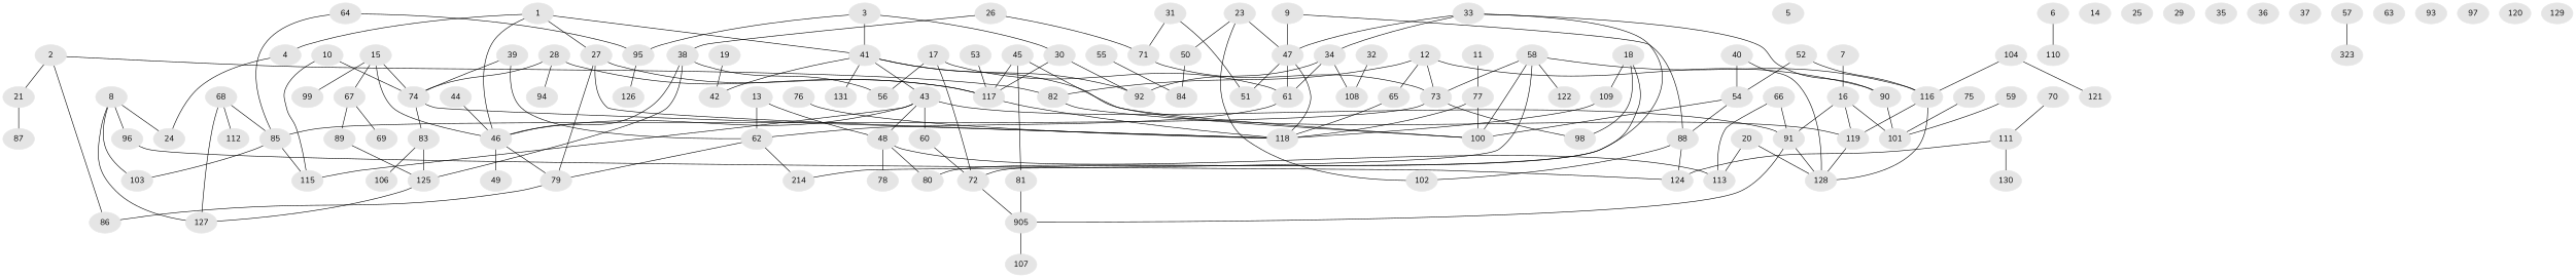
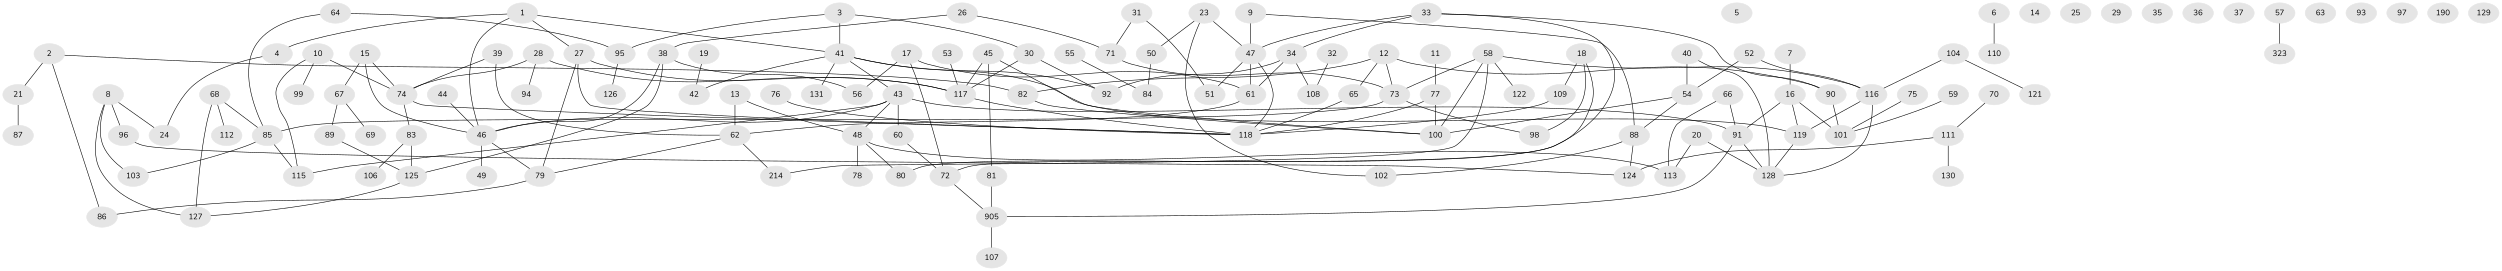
  graph {
    fontname=Nunito
    node [color=gray90 fontname=Nunito style=filled]
    edge [fontname=Nunito]
    1
    4
    27
    41
    46
    24
    79
    117
    118
    119
    42
    92
    43
    131
    49
    2
    21
    82
    86
    87
    100
    3
    30
    95
    126
    5
    6
    110
    7
    16
    91
    101
    8
    96
    103
    127
    124
    9
    47
    88
    61
    51
    102
    10
    74
    99
    115
    83
    11
    77
    12
    65
    73
    90
    98
    85
    13
    48
    62
    113
    80
    78
    n63 [label=214]
    14
    15
    67
    69
    89
    128
    n70 [label=905]
    17
    56
    72
    18
    109
    19
    20
    44
    23
    50
    84
    25
    26
    38
    71
    125
    28
    94
    29
    31
    32
    108
    33
    34
    35
    36
    37
    39
    40
    54
    60
    45
    81
    52
    116
    53
    55
    n108 [label=323]
    57
    58
    122
    59
    63
    64
    66
    68
    112
    70
    111
    130
    107
    106
    75
    76
    93
    97
    104
    121
-   120
+   120 [label=190]
    129
    1 -- 4
    1 -- 27
    1 -- 41
    1 -- 46
    4 -- 24
    27 -- 79
    27 -- 117
    27 -- 118
    41 -- 119
    41 -- 42
    41 -- 92
    41 -- 43
    41 -- 131
    46 -- 79
    46 -- 49
    79 -- 86
    117 -- 118
    119 -- 128
    43 -- 46
    43 -- 91
    43 -- 115
    43 -- 48
    43 -- 60
    2 -- 21
    2 -- 82
    2 -- 86
    21 -- 87
    82 -- 100
    3 -- 41
    3 -- 30
    3 -- 95
    30 -- 117
    30 -- 92
    95 -- 126
    6 -- 110
    7 -- 16
    16 -- 119
    16 -- 91
    16 -- 101
    91 -- 128
    91 -- n70
    8 -- 24
    8 -- 96
    8 -- 103
    8 -- 127
    96 -- 124
    9 -- 47
    9 -- 88
    47 -- 118
    47 -- 61
    47 -- 51
    88 -- 124
    88 -- 102
    61 -- 62
    10 -- 74
-   15 -- 99
+   10 -- 99
    10 -- 115
    74 -- 118
    74 -- 83
    83 -- 125
    83 -- 106
    11 -- 77
    77 -- 118
    77 -- 100
    12 -- 82
    12 -- 65
    12 -- 73
    12 -- 90
    65 -- 118
    73 -- 98
    73 -- 85
    90 -- 101
    85 -- 103
    85 -- 115
    13 -- 48
    13 -- 62
    48 -- 113
    48 -- 80
    48 -- 78
    62 -- 79
    62 -- n63
    15 -- 46
    15 -- 74
    15 -- 67
    67 -- 69
    67 -- 89
    89 -- 125
    n70 -- 107
    17 -- 61
    17 -- 56
    17 -- 72
    72 -- n70
    18 -- 98
    18 -- 72
    18 -- 109
    109 -- 118
    19 -- 42
    20 -- 113
    20 -- 128
    44 -- 46
    23 -- 47
    23 -- 102
    23 -- 50
    50 -- 84
    26 -- 38
    26 -- 71
    38 -- 46
    38 -- 56
    38 -- 125
    71 -- 73
    125 -- 127
    28 -- 117
    28 -- 74
    28 -- 94
    31 -- 51
    31 -- 71
    32 -- 108
    33 -- 47
    33 -- 90
    33 -- 80
    33 -- 34
    34 -- 92
    34 -- 61
    34 -- 108
    39 -- 74
    39 -- 62
    40 -- 128
    40 -- 54
    54 -- 100
    54 -- 88
    60 -- 72
    45 -- 117
    45 -- 100
    45 -- 81
    81 -- n70
    52 -- 54
    52 -- 116
    116 -- 119
    116 -- 128
    53 -- 117
    55 -- 84
    57 -- n108
    58 -- 100
    58 -- 73
    58 -- n63
    58 -- 116
    58 -- 122
    59 -- 101
    64 -- 95
    64 -- 85
    66 -- 91
    66 -- 113
    68 -- 127
    68 -- 85
    68 -- 112
    70 -- 111
    111 -- 124
    111 -- 130
    75 -- 101
    76 -- 118
    104 -- 116
    104 -- 121
  }
